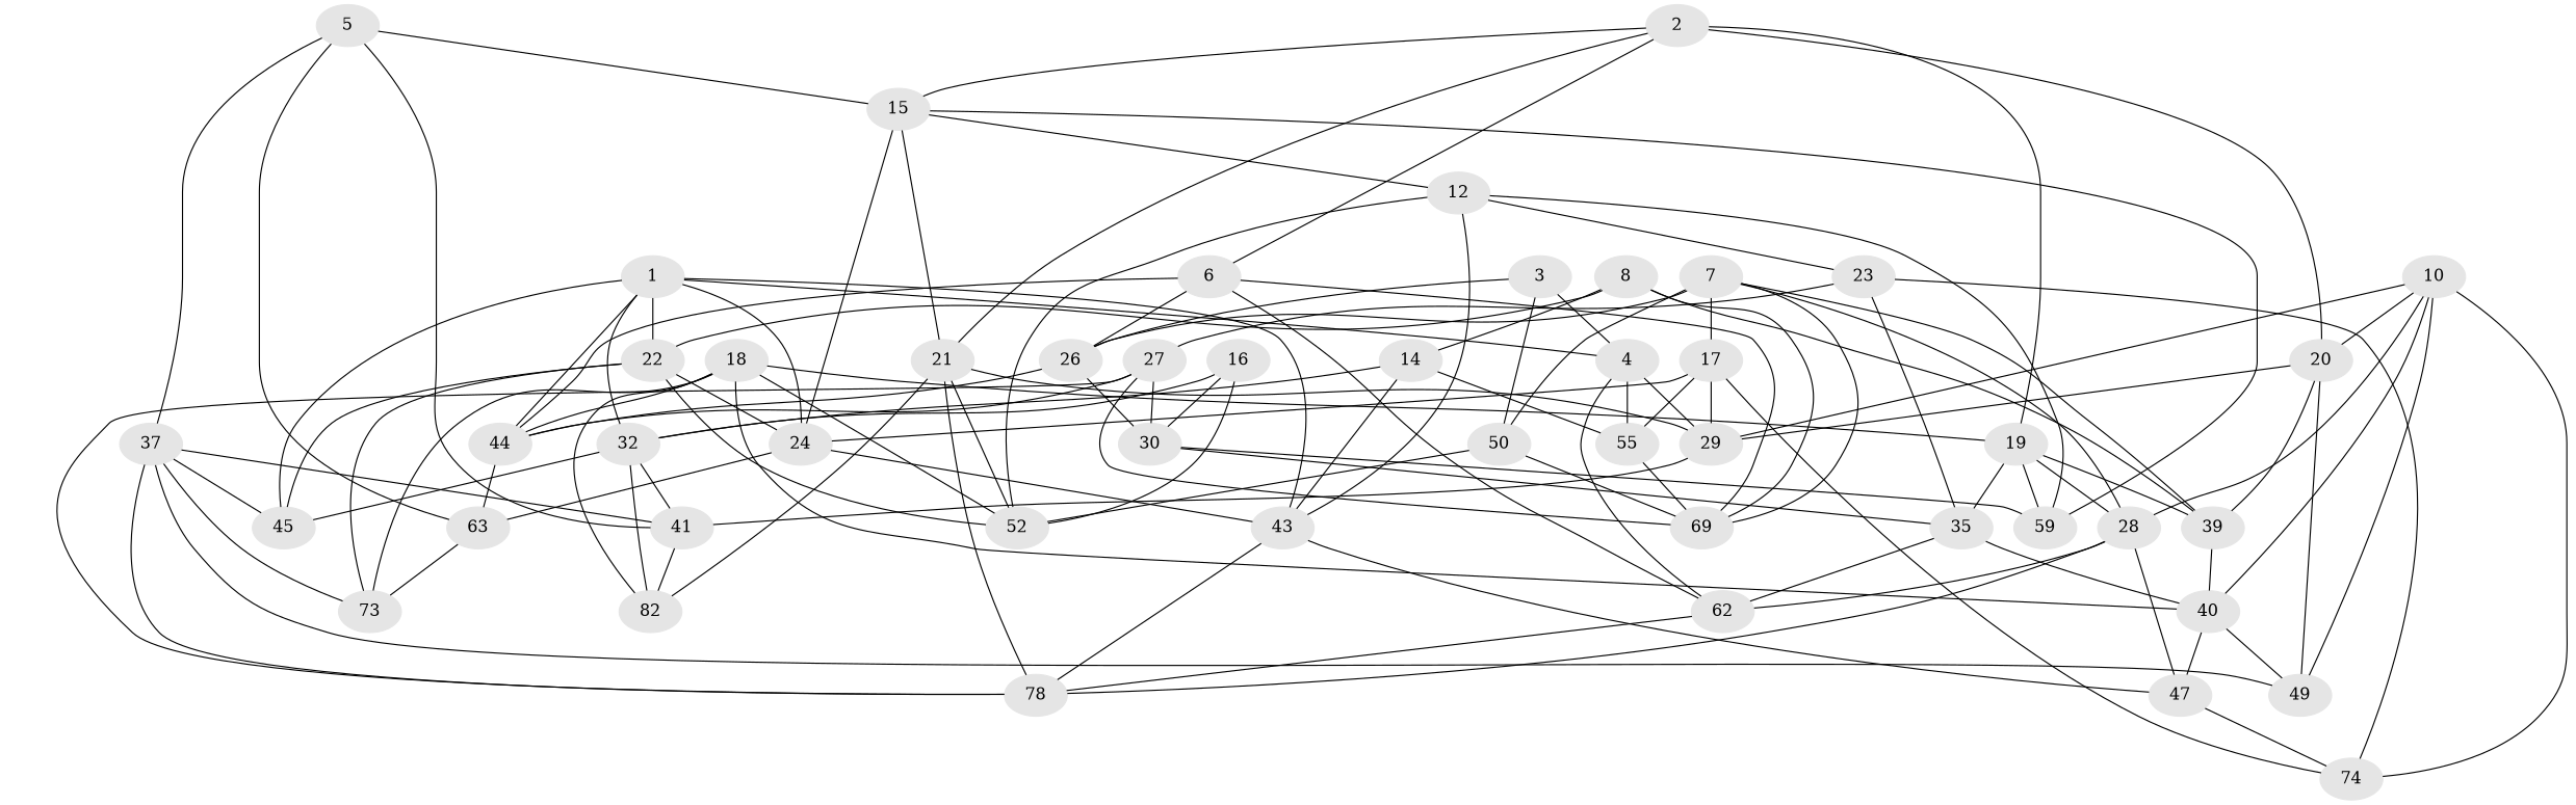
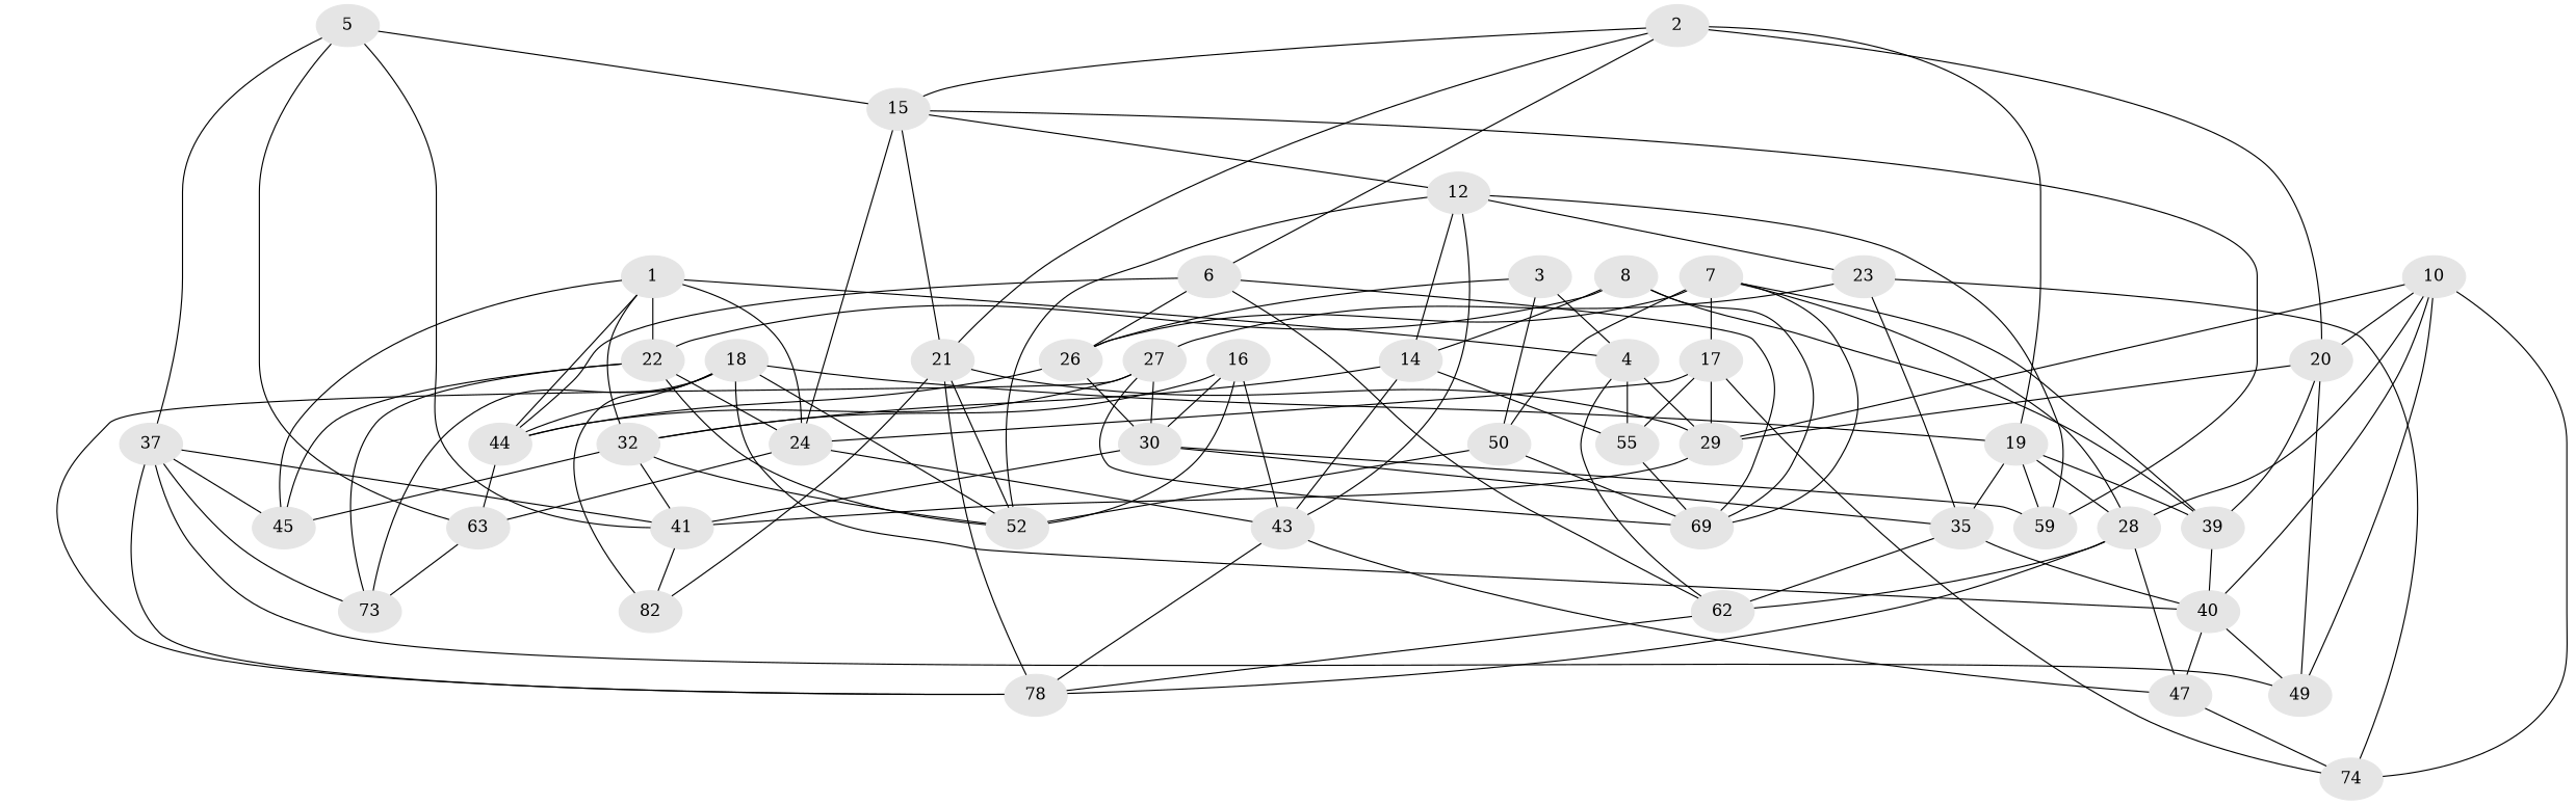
  graph {
    node [color=gray90 style=filled]
    1 [super="+81"]
    4 [super="+33"]
    22 [super="+75"]
    24 [super="+64"]
    32 [super="+48"]
    44 [super="+67"]
    45
    29 [super="+80"]
    55
    62 [super="+77"]
    52 [super="+60"]
    73
    63
    43 [super="+58"]
    41 [super="+51"]
    82
    2 [super="+66"]
    6 [super="+15"]
    n19 [label=15 super="+31"]
    19 [super="+68"]
    20 [super="+56"]
    21 [super="+36"]
    26 [super="+34"]
    69 [super="+70"]
    12 [super="+72"]
    59
    28 [super="+65"]
    39 [super="+53"]
    35 [super="+46"]
    49
    78 [super="+79"]
    3
    50
    27 [super="+38"]
    30 [super="+42"]
    5
    37 [super="+61"]
    7 [super="+9"]
    17 [super="+25"]
    74
    47
    8 [super="+71"]
    14 [super="+76"]
    40 [super="+57"]
    10 [super="+13"]
    23
    16
    18 [super="+54"]
    1 -- 4
    1 -- 22
    1 -- 24
    1 -- 32
    1 -- 44
    1 -- 45
    4 -- 29
    4 -- 55
    4 -- 62
    22 -- 24
    22 -- 45
    22 -- 52
    22 -- 73
    24 -- 63
    24 -- 43
    32 -- 45
    32 -- 41
-   32 -- 82
+   32 -- 52
    44 -- 63
    29 -- 41
    55 -- 69
    62 -- 78
    63 -- 73
    43 -- 78
    43 -- 47
    41 -- 82
    2 -- 6
    2 -- n19
    2 -- 19
    2 -- 20 [weight=2]
    2 -- 21
    6 -- 44
    6 -- 62
    6 -- 26 [weight=2]
    6 -- 69
    n19 -- 24
    n19 -- 21
    n19 -- 12
    n19 -- 59
    19 -- 59
    19 -- 28
    19 -- 39
    19 -- 35
    20 -- 29
    20 -- 39
    20 -- 49
    21 -- 29
    21 -- 52
    21 -- 82
    21 -- 78
    26 -- 44
    26 -- 30
    12 -- 52
    12 -- 43
    12 -- 59
+   12 -- 14
    12 -- 23
    28 -- 62
    28 -- 78
    28 -- 47
    39 -- 40
    35 -- 62 [weight=2]
    35 -- 40
    3 -- 4 [weight=2]
    3 -- 26
    3 -- 50
    50 -- 52
    50 -- 69
    27 -- 44
    27 -- 69
    27 -- 78
    27 -- 30
+   30 -- 41
    30 -- 59
    30 -- 35
    5 -- 63
    5 -- 41
    5 -- n19
    5 -- 37
    37 -- 45
    37 -- 73
    37 -- 41
    37 -- 49
    37 -- 78
    7 -- 26 [weight=2]
    7 -- 69
    7 -- 28
    7 -- 39
    7 -- 50
    7 -- 17
    17 -- 24
    17 -- 29
    17 -- 55
    17 -- 74
    47 -- 74
    8 -- 22
    8 -- 69
    8 -- 39 [weight=2]
    8 -- 14 [weight=2]
    14 -- 32
    14 -- 55
    14 -- 43
    40 -- 49
    40 -- 47
    10 -- 29
    10 -- 20
    10 -- 28
    10 -- 49
    10 -- 74
    10 -- 40
    23 -- 35
    23 -- 27
    23 -- 74
    16 -- 32
    16 -- 52
-   1 -- 43
+   16 -- 43
    16 -- 30
    18 -- 44
    18 -- 52
    18 -- 73
    18 -- 82
    18 -- 19
    18 -- 40
  }
